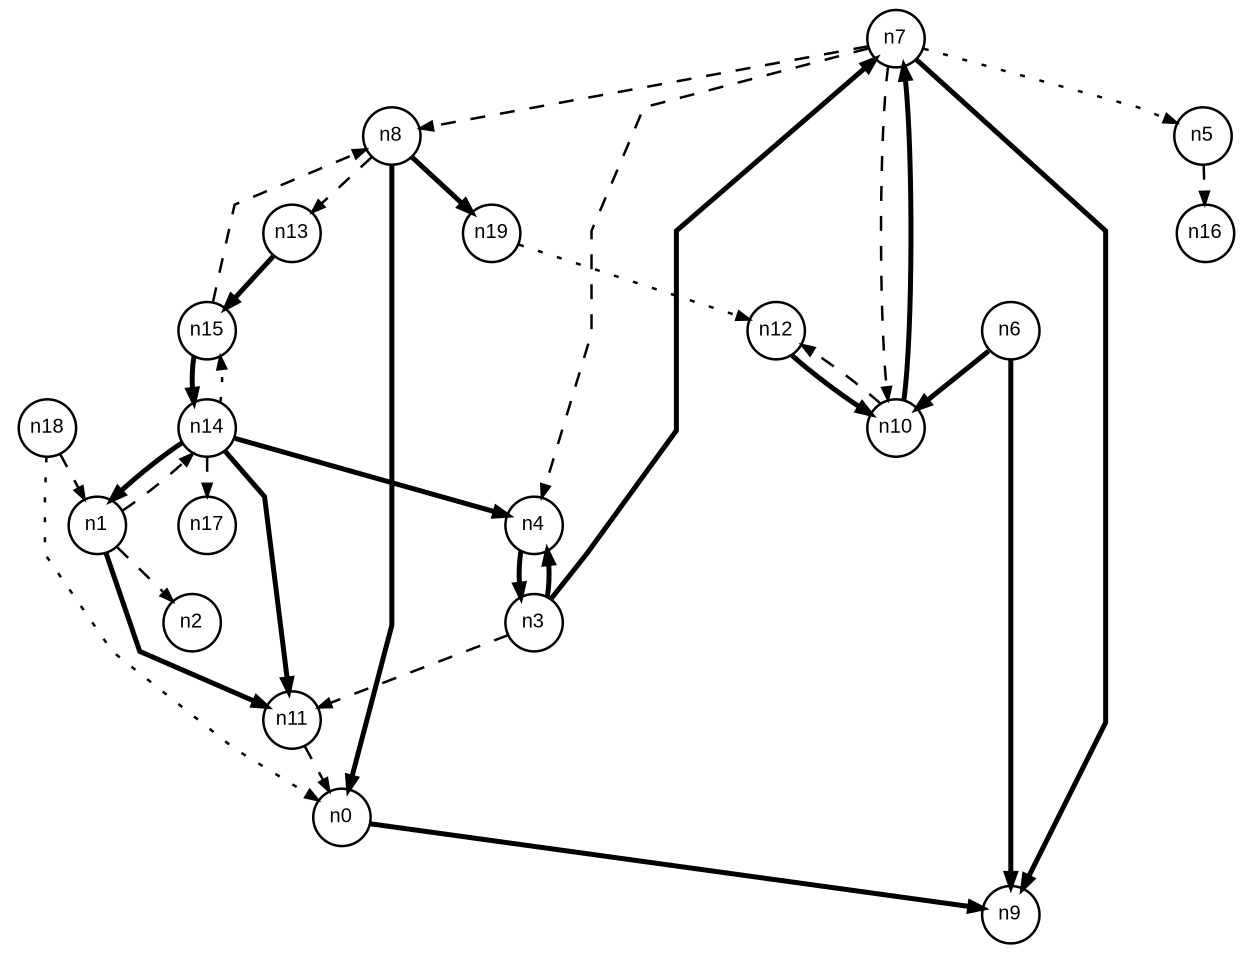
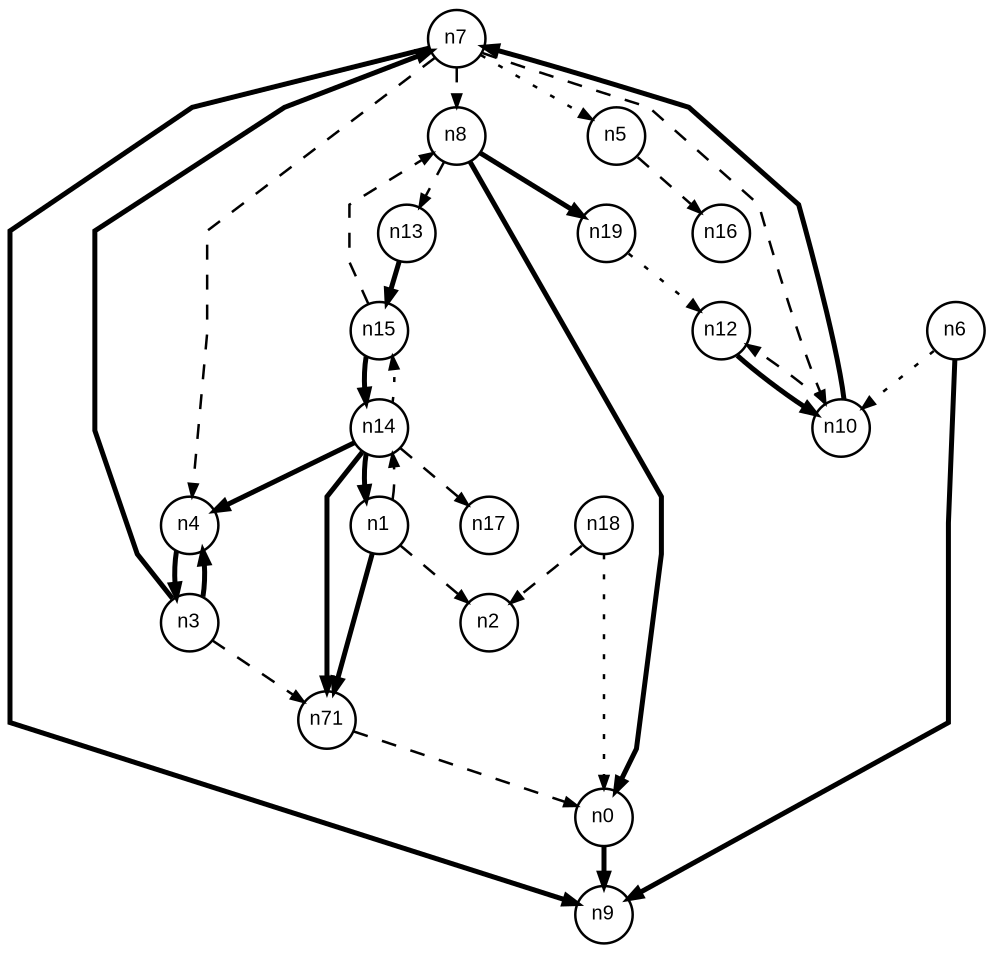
  digraph {
    fontname="Liberation Sans"
    fontsize=8
    nodesep=0.22
    nodesize=0.16
    ranksep=0.22
    splines=polyline
    node [fixedsize=shape fontname="Liberation Sans" fontsize=8 shape=circle]
    edge [arrowsize=0.5 fontname="Liberation Sans" style=bold]
    n0 [width=0.32]
    n9 [width=0.32]
    n1 [width=0.32]
    n2 [width=0.32]
-   n11 [width=0.32]
+   n11 [width=0.32 label=n71]
    n14 [width=0.32]
    n4 [width=0.32]
    n15 [width=0.32]
    n17 [width=0.32]
    n3 [width=0.32]
    n8 [width=0.32]
    n7 [width=0.32]
    n13 [width=0.32]
    n19 [width=0.32]
    n5 [width=0.32]
    n10 [width=0.32]
    n16 [width=0.32]
    n12 [width=0.32]
    n6 [width=0.32]
    n18 [width=0.32]
    n0 -> n9
    n1 -> n2 [style=dashed]
    n1 -> n11
    n1 -> n14 [style=dashed]
    n11 -> n0 [style=dashed]
    n14 -> n1
    n14 -> n11
    n14 -> n4
    n14 -> n15 [style=dotted]
    n14 -> n17 [style=dashed]
    n4 -> n3
    n15 -> n14
    n15 -> n8 [style=dashed]
    n3 -> n11 [style=dashed]
    n3 -> n4
    n3 -> n7
    n8 -> n0
    n8 -> n13 [style=dashed]
    n8 -> n19
    n7 -> n9
    n7 -> n4 [style=dashed]
    n7 -> n8 [style=dashed]
    n7 -> n5 [style=dotted]
    n7 -> n10 [style=dashed]
    n13 -> n15
    n19 -> n12 [style=dotted]
    n5 -> n16 [style=dashed]
    n10 -> n7
    n10 -> n12 [style=dashed]
    n12 -> n10
    n6 -> n9
-   n6 -> n10
+   n6 -> n10 [style=dotted]
    n18 -> n0 [style=dotted]
-   n18 -> n1 [style=dashed]
+   n18 -> n2 [style=dashed]
  }
